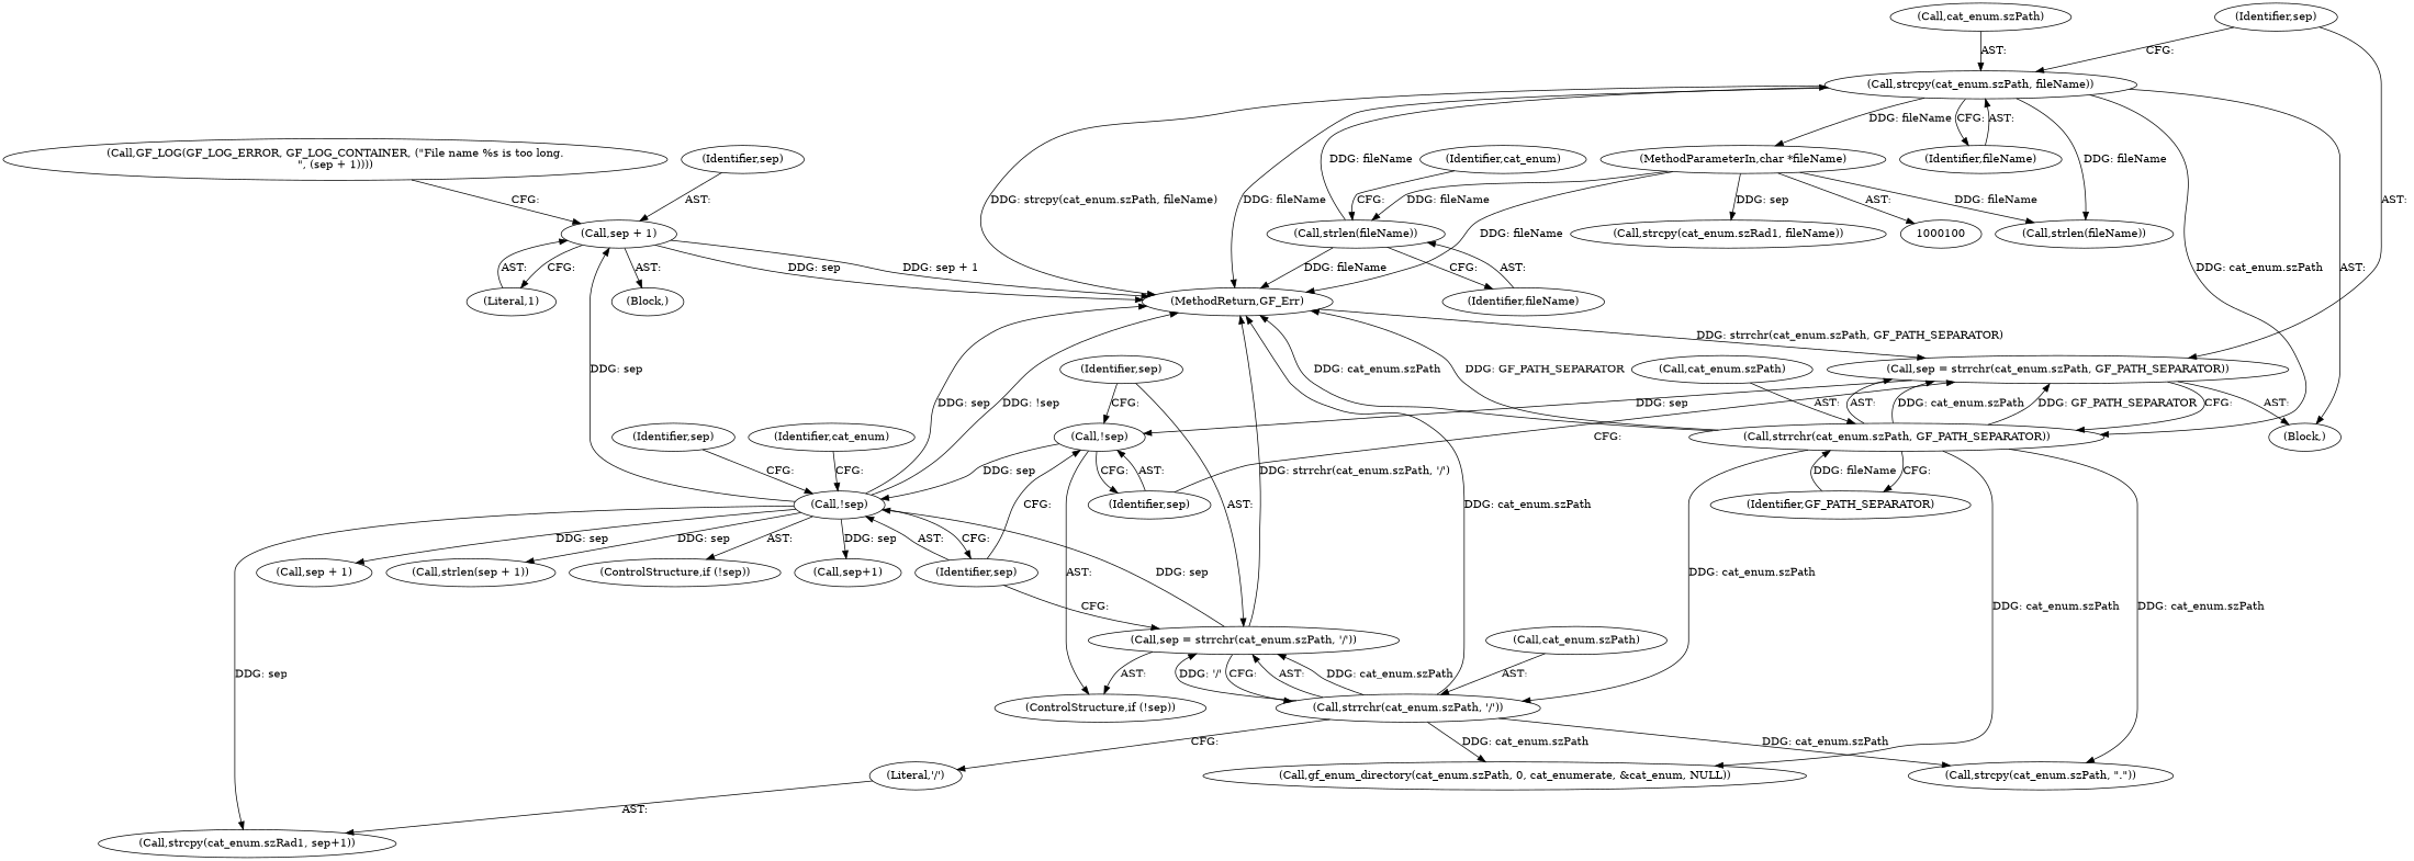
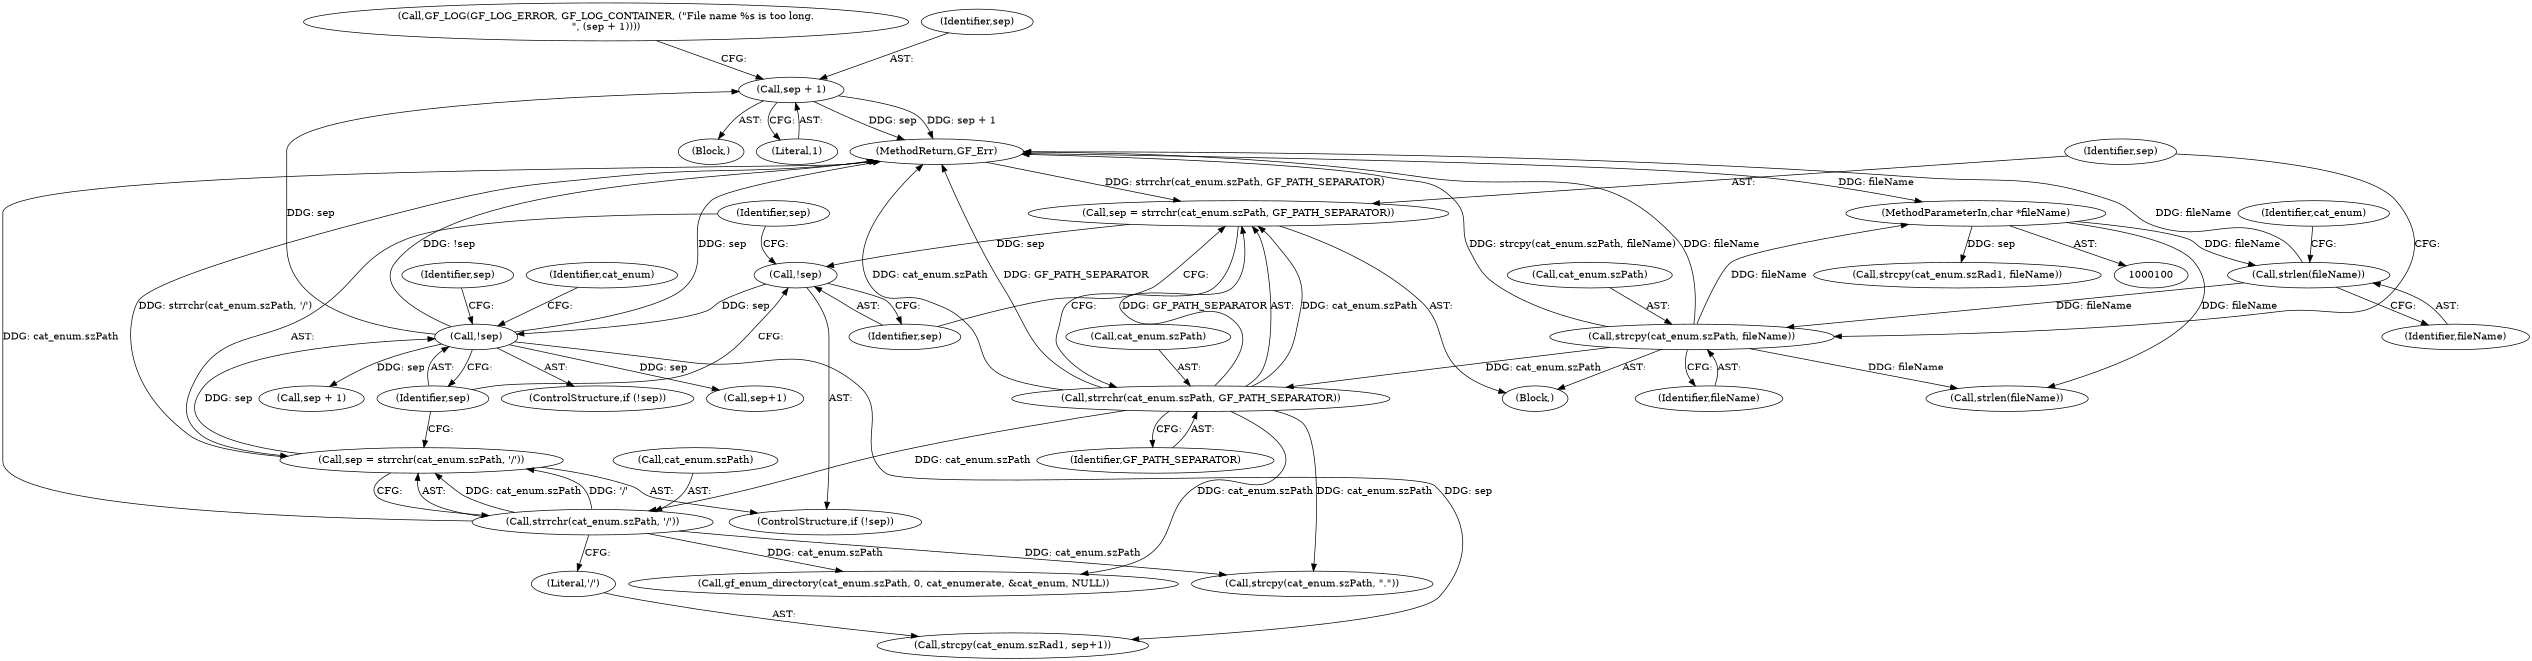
  digraph {
    n1 [label="(Call,sep + 1)"]
    n2 [label="(Block,)"]
    n3 [label="(Literal,1)"]
    n4 [label="(MethodReturn,GF_Err)"]
    n5 [label="(Call,sep = strrchr(cat_enum.szPath, GF_PATH_SEPARATOR))"]
    n6 [label="(Call,!sep)"]
    n7 [label="(Call,sep + 1)"]
    n8 [label="(Call,strcpy(cat_enum.szRad1, sep+1))"]
-   n9 [label="(Call,strlen(sep + 1))"]
    n10 [label="(ControlStructure,if (!sep))"]
    n11 [label="(Call,sep+1)"]
    n12 [label="(Identifier,sep)"]
    n13 [label="(Call,sep = strrchr(cat_enum.szPath, '/'))"]
    n14 [label="(Call,!sep)"]
    n15 [label="(Call,strrchr(cat_enum.szPath, '/'))"]
    n16 [label="(ControlStructure,if (!sep))"]
    n17 [label="(Call,strcpy(cat_enum.szPath, \".\"))"]
    n18 [label="(Call,gf_enum_directory(cat_enum.szPath, 0, cat_enumerate, &cat_enum, NULL))"]
    n19 [label="(Literal,'/')"]
    n20 [label="(Call,strrchr(cat_enum.szPath, GF_PATH_SEPARATOR))"]
    n21 [label="(Identifier,GF_PATH_SEPARATOR)"]
    n22 [label="(Block,)"]
    n23 [label="(Call,strcpy(cat_enum.szPath, fileName))"]
    n24 [label="(Call,strlen(fileName))"]
    n25 [label="(Identifier,fileName)"]
    n26 [label="(MethodParameterIn,char *fileName)"]
    n27 [label="(Call,strlen(fileName))"]
    n28 [label="(Identifier,fileName)"]
    n29 [label="(Call,strcpy(cat_enum.szRad1, fileName))"]
    1000100
    n31 [label="(Identifier,sep)"]
    n32 [label="(Identifier,sep)"]
    n33 [label="(Identifier,sep)"]
    n34 [label="(Call,GF_LOG(GF_LOG_ERROR, GF_LOG_CONTAINER, (\"File name %s is too long.\n\", (sep + 1))))"]
    n35 [label="(Call,cat_enum.szPath)"]
    n36 [label="(Identifier,cat_enum)"]
    n37 [label="(Call,cat_enum.szPath)"]
    n38 [label="(Identifier,sep)"]
    n39 [label="(Identifier,sep)"]
    n40 [label="(Identifier,cat_enum)"]
    n41 [label="(Call,cat_enum.szPath)"]
    n1 -> n2 [label="AST: "]
    n1 -> n3 [label="CFG: "]
    n1 -> n4 [label="DDG: sep"]
    n1 -> n4 [label="DDG: sep + 1"]
    n3 -> n1 [label="AST: "]
    n4 -> n5 [label="DDG: strrchr(cat_enum.szPath, GF_PATH_SEPARATOR)"]
    n5 -> n14 [label="DDG: sep"]
    n5 -> n20 [label="CFG: "]
    n5 -> n22 [label="AST: "]
    n6 -> n1 [label="DDG: sep"]
    n6 -> n4 [label="DDG: sep"]
    n6 -> n4 [label="DDG: !sep"]
    n6 -> n7 [label="DDG: sep"]
    n6 -> n8 [label="DDG: sep"]
-   n6 -> n9 [label="DDG: sep"]
    n6 -> n10 [label="AST: "]
    n6 -> n11 [label="DDG: sep"]
    n6 -> n12 [label="CFG: "]
    n12 -> n6 [label="AST: "]
    n12 -> n13 [label="CFG: "]
    n12 -> n14 [label="CFG: "]
    n13 -> n4 [label="DDG: strrchr(cat_enum.szPath, '/')"]
    n13 -> n6 [label="DDG: sep"]
    n13 -> n15 [label="CFG: "]
    n13 -> n16 [label="AST: "]
    n14 -> n6 [label="DDG: sep"]
    n14 -> n16 [label="AST: "]
    n14 -> n31 [label="CFG: "]
    n15 -> n4 [label="DDG: cat_enum.szPath"]
    n15 -> n13 [label="AST: "]
    n15 -> n13 [label="DDG: cat_enum.szPath"]
    n15 -> n13 [label="DDG: '/'"]
    n15 -> n17 [label="DDG: cat_enum.szPath"]
    n15 -> n18 [label="DDG: cat_enum.szPath"]
    n15 -> n19 [label="CFG: "]
    n19 -> n8 [label="AST: "]
    n20 -> n4 [label="DDG: cat_enum.szPath"]
    n20 -> n4 [label="DDG: GF_PATH_SEPARATOR"]
    n20 -> n5 [label="AST: "]
    n20 -> n5 [label="DDG: cat_enum.szPath"]
    n20 -> n5 [label="DDG: GF_PATH_SEPARATOR"]
    n20 -> n15 [label="DDG: cat_enum.szPath"]
    n20 -> n17 [label="DDG: cat_enum.szPath"]
    n20 -> n18 [label="DDG: cat_enum.szPath"]
    n20 -> n21 [label="CFG: "]
-   n21 -> n20 [label="DDG: fileName"]
+   n21 -> n20 [label="AST: "]
    n23 -> n4 [label="DDG: strcpy(cat_enum.szPath, fileName)"]
    n23 -> n4 [label="DDG: fileName"]
    n23 -> n20 [label="DDG: cat_enum.szPath"]
    n23 -> n22 [label="AST: "]
    n23 -> n24 [label="DDG: fileName"]
    n23 -> n25 [label="CFG: "]
    n23 -> n26 [label="DDG: fileName"]
    n25 -> n23 [label="AST: "]
-   n26 -> n4 [label="DDG: fileName"]
+   n4 -> n26 [label="DDG: fileName"]
    n26 -> n24 [label="DDG: fileName"]
    n26 -> n27 [label="DDG: fileName"]
    n26 -> n29 [label="DDG: sep"]
    n26 -> 1000100 [label="AST: "]
    n27 -> n4 [label="DDG: fileName"]
    n27 -> n23 [label="DDG: fileName"]
    n27 -> n28 [label="CFG: "]
    n28 -> n27 [label="AST: "]
    n31 -> n5 [label="CFG: "]
    n31 -> n14 [label="AST: "]
    n32 -> n5 [label="AST: "]
    n32 -> n23 [label="CFG: "]
    n33 -> n6 [label="CFG: "]
    n34 -> n1 [label="CFG: "]
    n35 -> n23 [label="AST: "]
    n36 -> n27 [label="CFG: "]
    n37 -> n20 [label="AST: "]
    n38 -> n13 [label="AST: "]
    n38 -> n14 [label="CFG: "]
    n39 -> n1 [label="AST: "]
    n40 -> n6 [label="CFG: "]
    n41 -> n15 [label="AST: "]
  }
